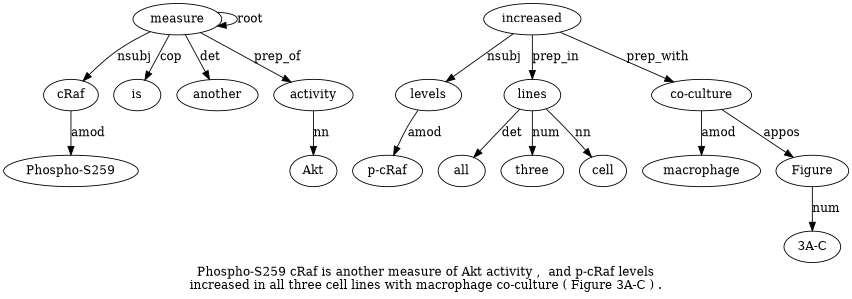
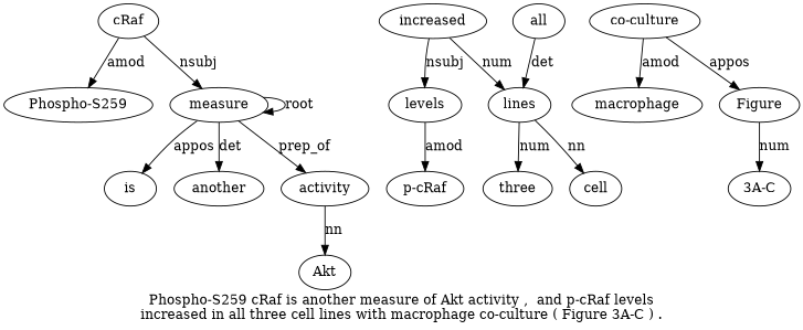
  digraph {
    label="Phospho-S259 cRaf is another measure of Akt activity ,  and p-cRaf levels\nincreased in all three cell lines with macrophage co-culture ( Figure 3A-C ) ."
    node [fillcolor=white style=filled]
    n1 [label=cRaf]
    n2 [label="Phospho-S259"]
    n3 [label=measure]
    n4 [label=is]
    n5 [label=another]
    n6 [label=activity]
    n7 [label=Akt]
    n8 [label=increased]
    n9 [label=levels]
    n10 [label=lines]
    n11 [label="co-culture"]
    n12 [label="p-cRaf"]
    n13 [label=all]
    n14 [label=three]
    n15 [label=cell]
    n16 [label=macrophage]
    n17 [label=Figure]
    n18 [label="3A-C"]
    n1 -> n2 [label=amod]
-   n3 -> n1 [label=nsubj]
+   n1 -> n3 [label=nsubj]
    n3 -> n3 [label=root]
-   n3 -> n4 [label=cop]
+   n3 -> n4 [label=appos]
    n3 -> n5 [label=det]
    n3 -> n6 [label=prep_of]
    n6 -> n7 [label=nn]
    n8 -> n9 [label=nsubj]
-   n8 -> n10 [label=prep_in]
-   n8 -> n11 [label=prep_with]
+   n8 -> n10 [label=num]
    n9 -> n12 [label=amod]
-   n10 -> n13 [label=det]
+   n13 -> n10 [label=det]
    n10 -> n14 [label=num]
    n10 -> n15 [label=nn]
    n11 -> n16 [label=amod]
    n11 -> n17 [label=appos]
    n17 -> n18 [label=num]
  }
